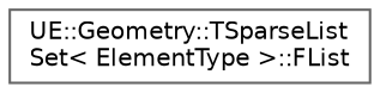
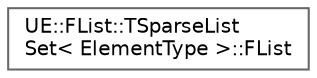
  digraph {
    rankdir=LR
-   n1 [color=grey40 fillcolor=white fontname=Helvetica fontsize=10 height=0.2 label="UE::Geometry::TSparseList\lSet\< ElementType \>::FList" shape=box style=filled width=0.4]
+   n1 [color=grey40 fillcolor=white fontname=Helvetica fontsize=10 height=0.2 label="UE::FList::TSparseList\lSet\< ElementType \>::FList" shape=box style=filled width=0.4]
  }
